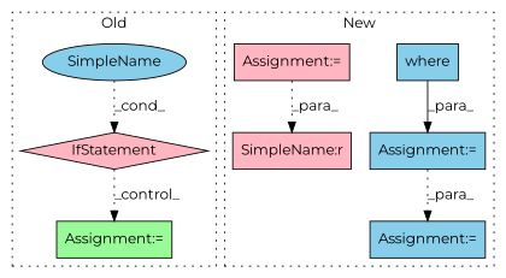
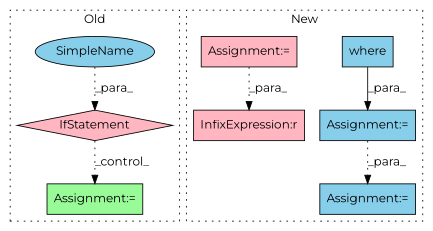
  digraph {
    fontname=Montserrat
    node [a=7 fillcolor=skyblue fontname=Montserrat l=1 shape=box style=filled]
    edge [fontname=Montserrat style=dotted]
    n1 [a=25 fillcolor=lightpink l=41 label=IfStatement s=3871 shape=diamond]
    n2 [fillcolor=palegreen l=77 label="Assignment:=" s=3734]
    n3 [a=42 l=5 label=SimpleName s=3907 shape=ellipse]
    n4 [a=32 l="6,1" label=where s="3876,3953"]
    n5 [label="Assignment:=" s=3984]
-   n6 [a=27 fillcolor=lightpink l=4 label="SimpleName:r" s=3924]
+   n6 [a=27 fillcolor=lightpink l=4 label="InfixExpression:r" s=3924]
    n7 [label="Assignment:=" s=3869]
    n8 [fillcolor=lightpink label="Assignment:=" s=3816]
    subgraph cluster_1 {
      label=Old
      style=dotted
      n1
      n2
      n3
    }
    subgraph cluster_2 {
      label=New
      style=dotted
      n4
      n5
      n6
      n7
      n8
    }
    n1 -> n2 [label=_control_]
-   n3 -> n1 [label=_cond_]
+   n3 -> n1 [label=_para_]
    n4 -> n7 [label=_para_ style=solid]
    n7 -> n5 [label=_para_]
    n8 -> n6 [label=_para_]
  }
